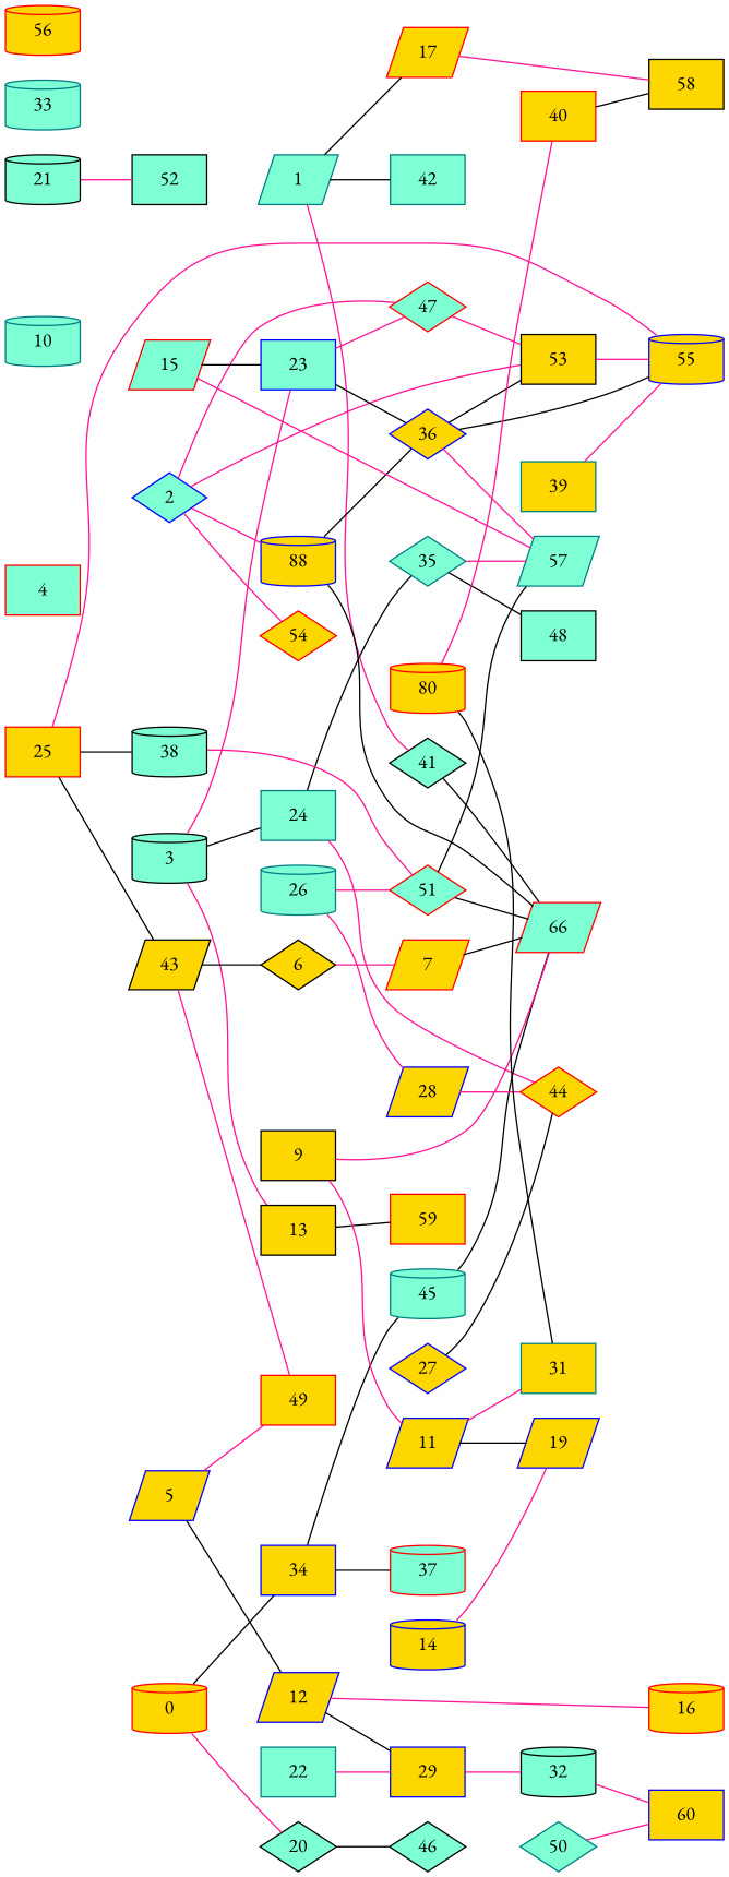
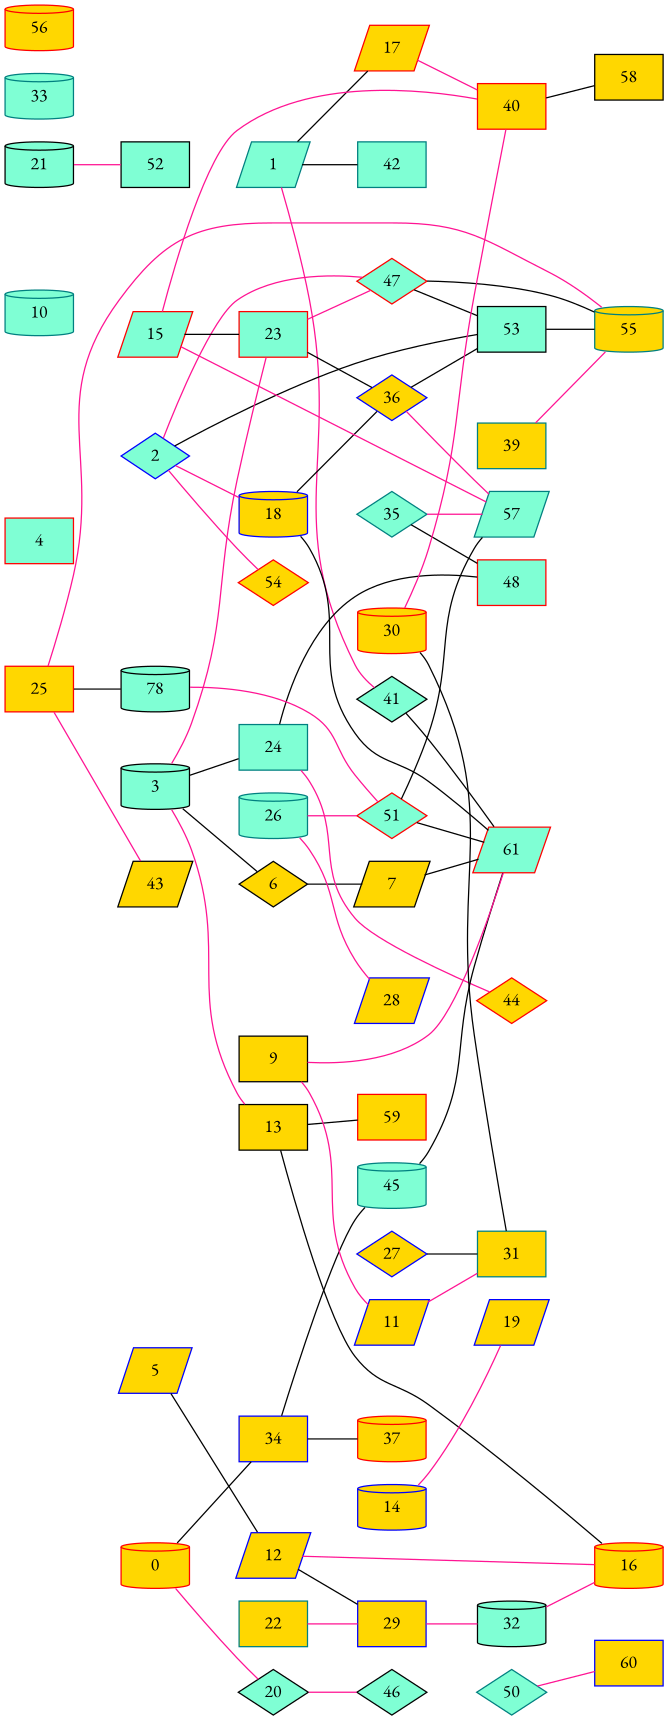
  graph {
    fontname="EB Garamond"
    rankdir=LR
    node [color=red fillcolor=gold fontname="EB Garamond" shape=box style=filled]
    edge [color=deeppink fontname="EB Garamond"]
    1 [color=teal fillcolor=aquamarine shape=parallelogram]
    17 [shape=parallelogram]
    41 [color=black fillcolor=aquamarine shape=diamond]
    42 [color=teal fillcolor=aquamarine]
    40
-   61 [fillcolor=aquamarine shape=parallelogram label=66]
+   61 [fillcolor=aquamarine shape=parallelogram]
    2 [color=blue fillcolor=aquamarine shape=diamond]
-   18 [color=blue shape=cylinder label=88]
+   18 [color=blue shape=cylinder]
    47 [fillcolor=aquamarine shape=diamond]
-   53 [color=black]
+   53 [color=black fillcolor=aquamarine]
    54 [shape=diamond]
    36 [color=blue shape=diamond]
-   55 [color=blue shape=cylinder]
+   55 [color=teal shape=cylinder]
    3 [color=black fillcolor=aquamarine shape=cylinder]
    6 [color=black shape=diamond]
    13 [color=black]
-   23 [color=blue fillcolor=aquamarine]
+   23 [fillcolor=aquamarine]
    24 [color=teal fillcolor=aquamarine]
-   7 [shape=parallelogram]
+   7 [color=black shape=parallelogram]
    16 [shape=cylinder]
    59
    35 [color=teal fillcolor=aquamarine shape=diamond]
    44 [shape=diamond]
    4 [fillcolor=aquamarine]
    5 [color=blue shape=parallelogram]
    12 [color=blue shape=parallelogram]
-   49
    29 [color=blue]
    n29 [label=0 shape=cylinder]
    20 [color=black fillcolor=aquamarine shape=diamond]
    34 [color=blue]
    46 [color=black fillcolor=aquamarine shape=diamond]
-   37 [fillcolor=aquamarine shape=cylinder]
+   37 [shape=cylinder]
    45 [color=teal fillcolor=aquamarine shape=cylinder]
    9 [color=black]
    11 [color=blue shape=parallelogram]
    19 [color=blue shape=parallelogram]
    31 [color=teal]
    10 [color=teal fillcolor=aquamarine shape=cylinder]
    32 [color=black fillcolor=aquamarine shape=cylinder]
    14 [color=blue shape=cylinder]
    15 [fillcolor=aquamarine shape=parallelogram]
    57 [color=teal fillcolor=aquamarine shape=parallelogram]
    58 [color=black]
    21 [color=black fillcolor=aquamarine shape=cylinder]
    52 [color=black fillcolor=aquamarine]
-   22 [color=teal fillcolor=aquamarine]
-   48 [color=black fillcolor=aquamarine]
-   38 [color=black fillcolor=aquamarine shape=cylinder]
+   22 [color=teal]
+   48 [fillcolor=aquamarine]
+   38 [color=black fillcolor=aquamarine shape=cylinder label=78]
    25
    43 [color=black shape=parallelogram]
    51 [fillcolor=aquamarine shape=diamond]
    26 [color=teal fillcolor=aquamarine shape=cylinder]
    28 [color=blue shape=parallelogram]
    27 [color=blue shape=diamond]
    60 [color=blue]
-   30 [shape=cylinder label=80]
+   30 [shape=cylinder]
    33 [color=teal fillcolor=aquamarine shape=cylinder]
    39 [color=teal]
    50 [color=teal fillcolor=aquamarine shape=diamond]
    56 [shape=cylinder]
    1 -- 17 [color=black]
    1 -- 41
    1 -- 42 [color=black]
-   17 -- 58
+   17 -- 40
    41 -- 61 [color=black]
    40 -- 58 [color=black]
    2 -- 18
    2 -- 47
-   2 -- 53
+   2 -- 53 [color=black]
    2 -- 54
    18 -- 61 [color=black]
    18 -- 36 [color=black]
-   47 -- 53
-   36 -- 55 [color=black]
-   53 -- 55
+   47 -- 53 [color=black]
+   47 -- 55 [color=black]
+   53 -- 55 [color=black]
    36 -- 53 [color=black]
    36 -- 57
-   43 -- 6 [color=black]
+   3 -- 6 [color=black]
    3 -- 13
    3 -- 23
    3 -- 24 [color=black]
-   6 -- 7
+   6 -- 7 [color=black]
+   13 -- 16 [color=black]
    13 -- 59 [color=black]
    23 -- 47
    23 -- 36 [color=black]
-   24 -- 35 [color=black]
+   24 -- 48 [color=black]
    24 -- 44
    7 -- 61 [color=black]
    35 -- 57
    35 -- 48 [color=black]
    5 -- 12 [color=black]
-   5 -- 49
    12 -- 16
    12 -- 29 [color=black]
    29 -- 32
    n29 -- 20
    n29 -- 34 [color=black]
-   20 -- 46 [color=black]
+   20 -- 46
    34 -- 37 [color=black]
    34 -- 45 [color=black]
    45 -- 61 [color=black]
    9 -- 61
    9 -- 11
-   11 -- 19 [color=black]
    11 -- 31
-   32 -- 60
+   32 -- 16
    14 -- 19
+   15 -- 40
    15 -- 23 [color=black]
    15 -- 57
    21 -- 52
    22 -- 29
    38 -- 51
    25 -- 55
    25 -- 38 [color=black]
-   25 -- 43 [color=black]
-   43 -- 49
+   25 -- 43
    51 -- 61 [color=black]
    51 -- 57 [color=black]
    26 -- 51
    26 -- 28
-   28 -- 44
-   27 -- 44 [color=black]
+   27 -- 31 [color=black]
    30 -- 40
    30 -- 31 [color=black]
    39 -- 55
    50 -- 60
  }
